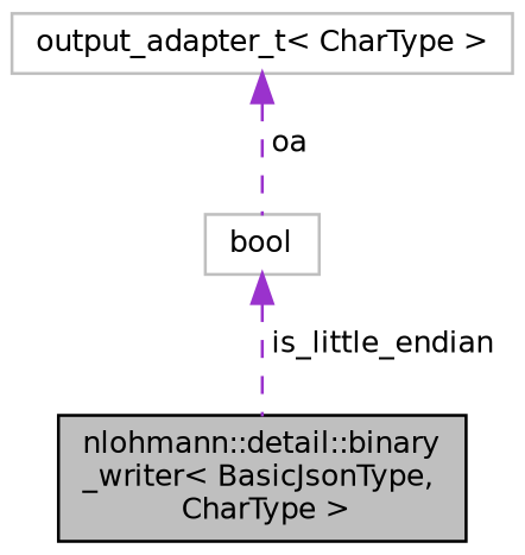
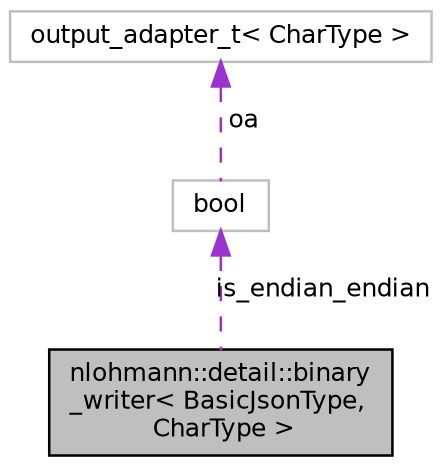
  digraph {
    node [color=grey75 fillcolor=white fontname=Helvetica fontsize=10 shape=record style=filled]
    edge [color=darkorchid3 dir=back fontname=Helvetica fontsize=10 labelfontname=Helvetica labelfontsize=10 style=dashed]
    n1 [color=black fillcolor=grey75 fontcolor=black height=0.2 label="nlohmann::detail::binary\l_writer\< BasicJsonType,\l CharType \>" width=0.4]
    n2 [height=0.2 label="output_adapter_t\< CharType \>" width=0.4]
    n3 [height=0.2 label=bool width=0.4]
    n2 -> n3 [label=" oa"]
-   n3 -> n1 [label=" is_little_endian"]
+   n3 -> n1 [label=" is_endian_endian"]
  }
